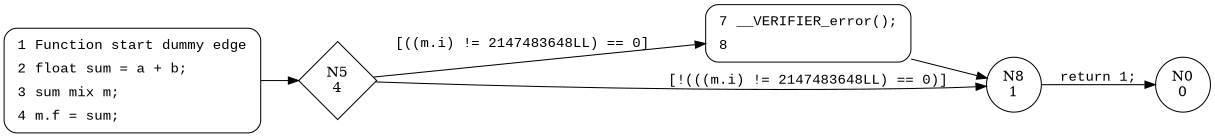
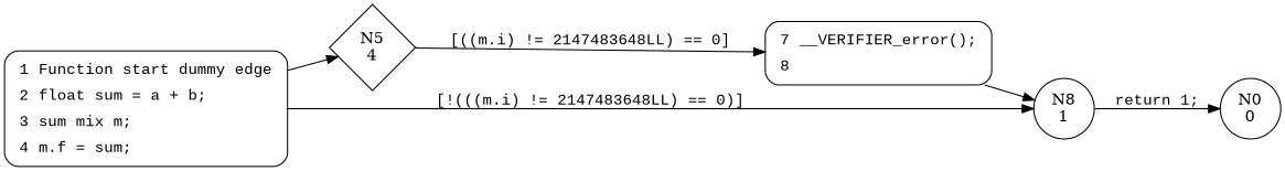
  digraph {
    rankdir=LR
    node [shape=Mrecord]
    edge [fontname="Courier New"]
    n1 [label="N5\n4" shape=diamond]
    n2 [fillcolor=white fontname="Courier New" label=<<table border="0" cellborder="0" cellpadding="3" bgcolor="white"><tr><td align="right">7</td><td align="left">__VERIFIER_error();</td></tr><tr><td align="right">8</td><td align="left"></td></tr></table>> penwidth=1 style="filled,bold"]
    n3 [label="N8\n1" shape=circle]
    n4 [label="N0\n0" shape=circle]
    n5 [fillcolor=white fontname="Courier New" label=<<table border="0" cellborder="0" cellpadding="3" bgcolor="white"><tr><td align="right">1</td><td align="left">Function start dummy edge</td></tr><tr><td align="right">2</td><td align="left">float sum = a + b;</td></tr><tr><td align="right">3</td><td align="left">sum mix m;</td></tr><tr><td align="right">4</td><td align="left">m.f = sum;</td></tr></table>> penwidth=1 style="filled,bold"]
    n1 -> n2 [label="[((m.i) != 2147483648LL) == 0]"]
-   n1 -> n3 [label="[!(((m.i) != 2147483648LL) == 0)]"]
+   n5 -> n3 [label="[!(((m.i) != 2147483648LL) == 0)]"]
    n2 -> n3 [fontname=""]
    n3 -> n4 [label="return 1;"]
    n5 -> n1 [fontname=""]
  }
